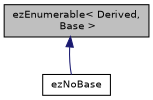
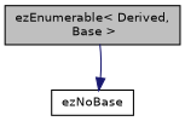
  digraph {
    node [color=black fontname=Helvetica fontsize=10 shape=record style=filled]
    n1 [fillcolor=grey75 fontcolor=black height=0.2 label="ezEnumerable\< Derived,\l Base \>" width=0.4]
    n2 [fillcolor=white height=0.2 label=ezNoBase width=0.4]
-   n1 -> n2 [color=midnightblue dir=back fontname=Helvetica fontsize=10 labelfontname=Helvetica labelfontsize=10 style=solid]
+   n2 -> n1 [color=midnightblue dir=back fontname=Helvetica fontsize=10 labelfontname=Helvetica labelfontsize=10 style=solid]
  }
